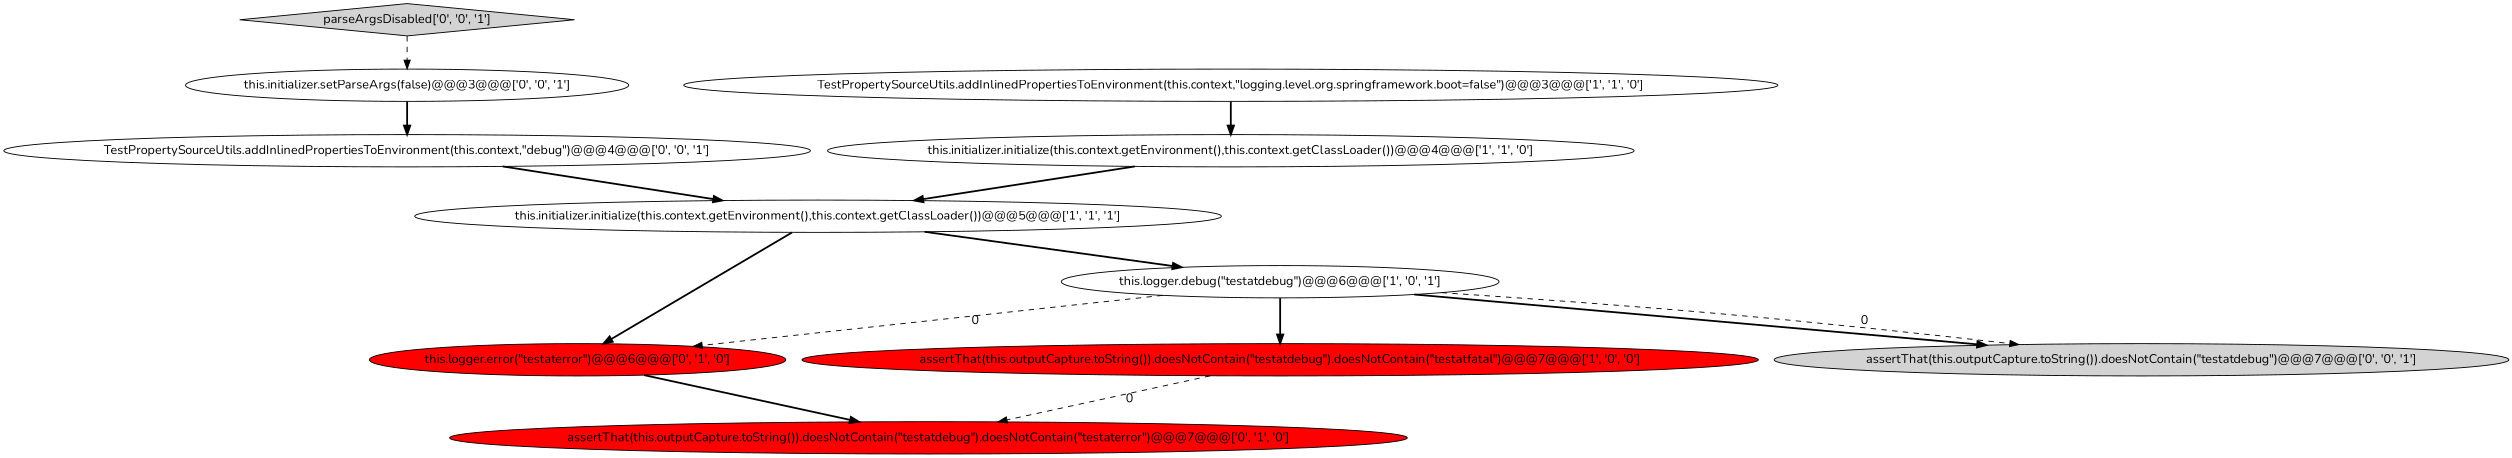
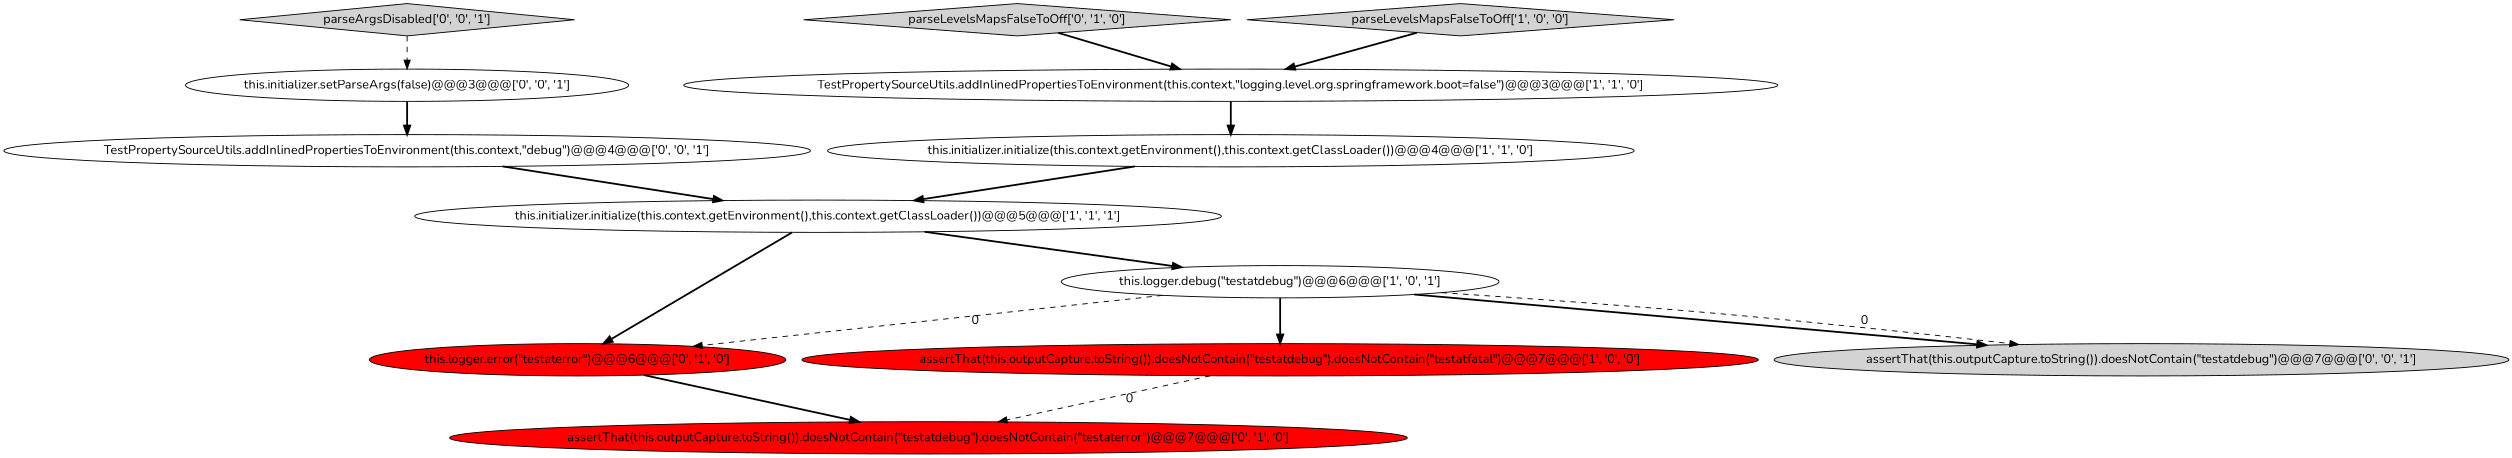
  digraph {
    fontname=Nunito
    node [fillcolor=white fontname=Nunito shape=ellipse style=filled]
    edge [fontname=Nunito style=bold]
    n1 [fillcolor=lightgray label="parseArgsDisabled['0', '0', '1']" shape=diamond]
    n2 [label="this.initializer.setParseArgs(false)@@@3@@@['0', '0', '1']"]
    n3 [label="TestPropertySourceUtils.addInlinedPropertiesToEnvironment(this.context,\"debug\")@@@4@@@['0', '0', '1']"]
    n4 [label="this.initializer.initialize(this.context.getEnvironment(),this.context.getClassLoader())@@@4@@@['1', '1', '0']"]
    n5 [label="this.initializer.initialize(this.context.getEnvironment(),this.context.getClassLoader())@@@5@@@['1', '1', '1']"]
    n6 [fillcolor=red label="this.logger.error(\"testaterror\")@@@6@@@['0', '1', '0']"]
    n7 [label="this.logger.debug(\"testatdebug\")@@@6@@@['1', '0', '1']"]
    n8 [fillcolor=red label="assertThat(this.outputCapture.toString()).doesNotContain(\"testatdebug\").doesNotContain(\"testatfatal\")@@@7@@@['1', '0', '0']"]
    n9 [fillcolor=red label="assertThat(this.outputCapture.toString()).doesNotContain(\"testatdebug\").doesNotContain(\"testaterror\")@@@7@@@['0', '1', '0']"]
    n10 [label="TestPropertySourceUtils.addInlinedPropertiesToEnvironment(this.context,\"logging.level.org.springframework.boot=false\")@@@3@@@['1', '1', '0']"]
+   n11 [fillcolor=lightgray label="parseLevelsMapsFalseToOff['0', '1', '0']" shape=diamond]
    n12 [fillcolor=lightgray label="assertThat(this.outputCapture.toString()).doesNotContain(\"testatdebug\")@@@7@@@['0', '0', '1']"]
+   n13 [fillcolor=lightgray label="parseLevelsMapsFalseToOff['1', '0', '0']" shape=diamond]
    n1 -> n2 [style=dashed]
    n2 -> n3
    n3 -> n5
    n4 -> n5
    n5 -> n6
    n5 -> n7
    n6 -> n9
    n7 -> n6 [label=0 style=dashed]
    n7 -> n8
    n7 -> n12
    n7 -> n12 [label=0 style=dashed]
    n8 -> n9 [label=0 style=dashed]
    n10 -> n4
+   n11 -> n10
+   n13 -> n10
  }
